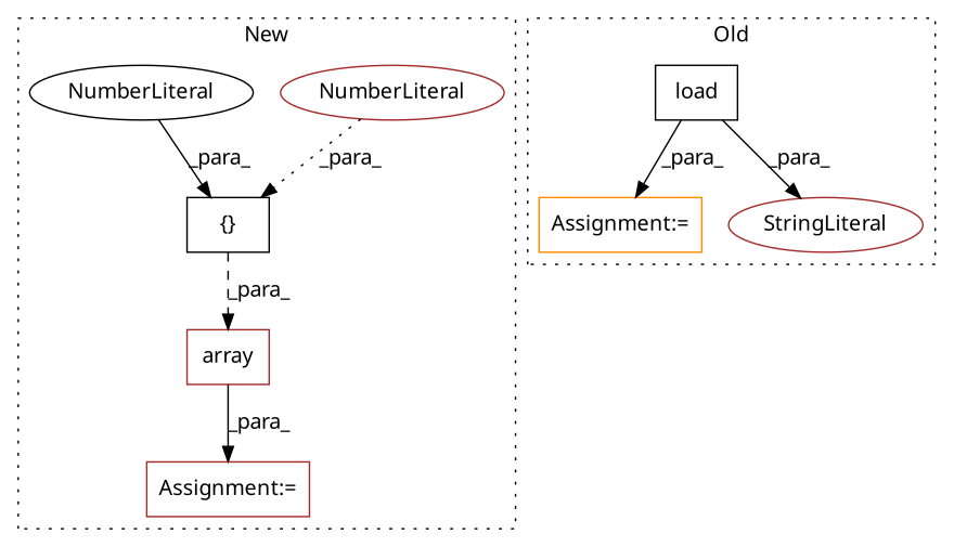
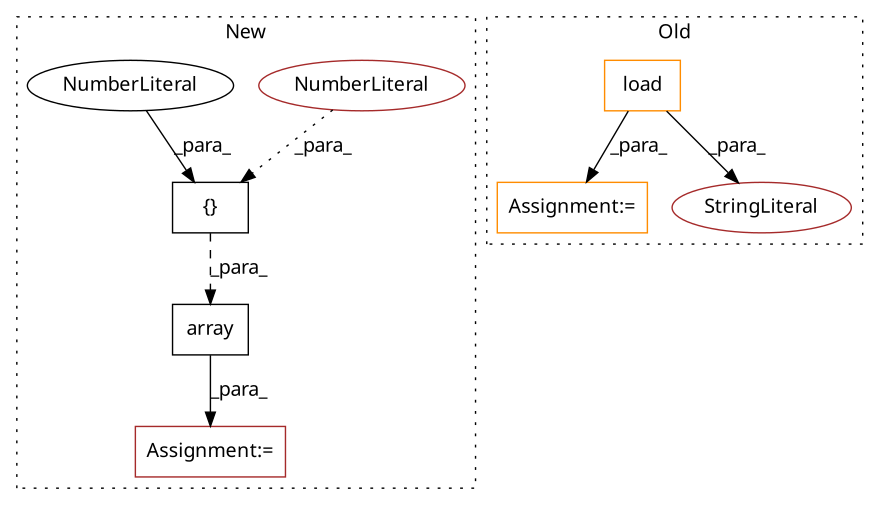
  digraph {
    fontname="Noto Sans"
    node [a=7 color=brown fontname="Noto Sans" l=1 shape=box]
    edge [fontname="Noto Sans" style=solid]
    n1 [a=4 color=black l="1,1" label="{}" s="2672,2727"]
    n2 [label="Assignment:=" s=2648]
    n3 [a=34 l=9 label=NumberLiteral s=2684 shape=ellipse]
    n4 [a=34 color=black l=10 label=NumberLiteral s=2706 shape=ellipse]
-   n5 [a=32 l="6,1" label=array s="2655,2728"]
-   n6 [a=32 color=black l="5,1" label=load s="3136,3170"]
+   n5 [a=32 color=black l="6,1" label=array s="2655,2728"]
+   n6 [a=32 color=darkorange l="5,1" label=load s="3136,3170"]
    n7 [color=darkorange label="Assignment:=" s=3129]
    n8 [a=45 l=29 label=StringLiteral s=3141 shape=ellipse]
    subgraph cluster_1 {
      label=New
      style=dotted
      n1
      n2
      n3
      n4
      n5
    }
    subgraph cluster_2 {
      label=Old
      style=dotted
      n6
      n7
      n8
    }
    n1 -> n5 [label=_para_ style=dashed]
    n3 -> n1 [label=_para_ style=dotted]
    n4 -> n1 [label=_para_]
    n5 -> n2 [label=_para_]
    n6 -> n7 [label=_para_]
    n6 -> n8 [label=_para_]
  }
